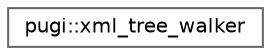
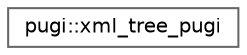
  digraph {
    rankdir=LR
-   n1 [color=grey40 fillcolor=white fontname=Helvetica fontsize=10 height=0.2 label="pugi::xml_tree_walker" shape=box style=filled width=0.4]
+   n1 [color=grey40 fillcolor=white fontname=Helvetica fontsize=10 height=0.2 label="pugi::xml_tree_pugi" shape=box style=filled width=0.4]
  }
